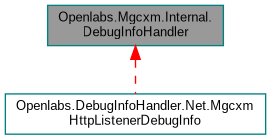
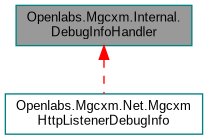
  digraph {
    fontname="Liberation Sans"
    node [color=teal fontname="Liberation Sans" fontsize=10 shape=box style=filled]
    n1 [fillcolor=grey60 fontcolor=black height=0.2 label="Openlabs.Mgcxm.Internal.\lDebugInfoHandler" width=0.4]
-   n2 [fillcolor=white height=0.2 label="Openlabs.DebugInfoHandler.Net.Mgcxm\lHttpListenerDebugInfo" width=0.4]
+   n2 [fillcolor=white height=0.2 label="Openlabs.Mgcxm.Net.Mgcxm\lHttpListenerDebugInfo" width=0.4]
    n1 -> n2 [color=red dir=back fontname="Liberation Sans" fontsize=10 labelfontname=Helvetica labelfontsize=10 style=dashed]
  }
